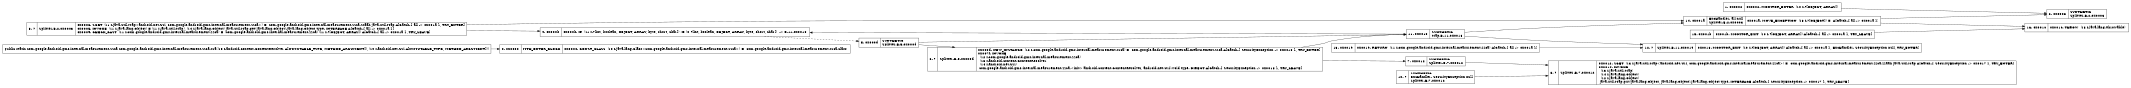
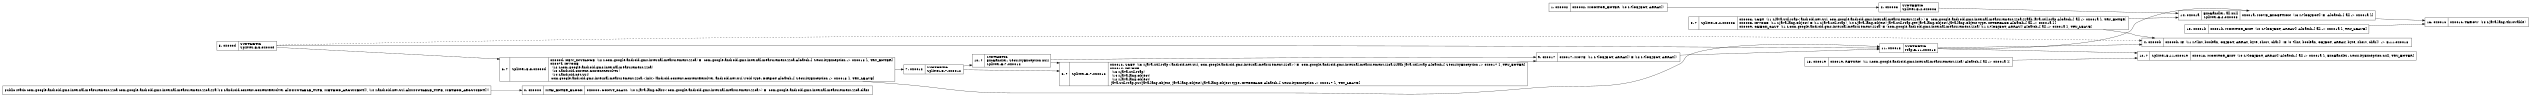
  digraph {
    rankdir=LR
    node [shape=record]
    n1 [label="{0\:\ 0x0000|MTH_ENTER_BLOCK\l|0x0000: CONST_CLASS  (r0 I:java.lang.Class\<com.google.android.gms.internal.measurement.zzca\>) =  com.google.android.gms.internal.measurement.zzca.class \l}"]
    n2 [label="{1\:\ 0x0002|0x0002: MONITOR_ENTER  (r0 I:?[OBJECT, ARRAY]) \l}"]
    n3 [label="{2\:\ 0x0003|SYNTHETIC\lSplitter:B:2:0x0003\l}"]
    n4 [label="{14\:\ 0x001a|ExcHandler: all null\lSplitter:B:2:0x0003\l|0x001a: MOVE_EXCEPTION  (r3 I:?[OBJECT]) =  A[Catch:\{ all \-\> 0x001a \}]\l}"]
    n5 [label="{3\:\ ?|Splitter:B:2:0x0003\l|0x0003: SGET  (r1 I:java.util.Map\<android.net.Uri, com.google.android.gms.internal.measurement.zzca\>) =  com.google.android.gms.internal.measurement.zzca.zzaah java.util.Map A[Catch:\{ all \-\> 0x001a \}, TRY_ENTER]\l0x0005: INVOKE  (r1 I:java.lang.Object) = (r1 I:java.util.Map), (r4 I:java.lang.Object) java.util.Map.get(java.lang.Object):java.lang.Object type: INTERFACE A[Catch:\{ all \-\> 0x001a \}]\l0x0009: CHECK_CAST  (r1 I:com.google.android.gms.internal.measurement.zzca) = (com.google.android.gms.internal.measurement.zzca) (r1 I:?[OBJECT, ARRAY]) A[Catch:\{ all \-\> 0x001a \}, TRY_LEAVE]\l}"]
    n6 [label="{4\:\ 0x000b|0x000b: IF  (r1 I:?[int, boolean, OBJECT, ARRAY, byte, short, char]) != (0 ?[int, boolean, OBJECT, ARRAY, byte, short, char])  \-\> B:11:0x0018 \l}"]
    n7 [label="{16\:\ 0x001c|0x001c: THROW  (r3 I:java.lang.Throwable) \l}"]
    n8 [label="{5\:\ 0x000d|SYNTHETIC\lSplitter:B:5:0x000d\l}"]
    n9 [label="{11\:\ 0x0018|SYNTHETIC\lMap:B:11:0x0018\l}"]
    n10 [label="{6\:\ ?|Splitter:B:5:0x000d\l|0x000d: NEW_INSTANCE  (r2 I:com.google.android.gms.internal.measurement.zzca) =  com.google.android.gms.internal.measurement.zzca A[Catch:\{ SecurityException \-\> 0x0018 \}, TRY_ENTER]\l0x007f: INVOKE  \l  (r2 I:com.google.android.gms.internal.measurement.zzca)\l  (r3 I:android.content.ContentResolver)\l  (r4 I:android.net.Uri)\l com.google.android.gms.internal.measurement.zzca.\<init\>(android.content.ContentResolver, android.net.Uri):void type: DIRECT A[Catch:\{ SecurityException \-\> 0x0018 \}, TRY_LEAVE]\l}"]
    n11 [label="{12\:\ ?|Splitter:B:11:0x0019\l|0x0018: MONITOR_EXIT  (r0 I:?[OBJECT, ARRAY]) A[Catch:\{ all \-\> 0x001a \}, ExcHandler: SecurityException null, TRY_ENTER]\l}"]
    n12 [label="{7\:\ 0x0012|SYNTHETIC\lSplitter:B:7:0x0012\l}"]
    n13 [label="{8\:\ ?|Splitter:B:7:0x0012\l|0x0012: SGET  (r3 I:java.util.Map\<android.net.Uri, com.google.android.gms.internal.measurement.zzca\>) =  com.google.android.gms.internal.measurement.zzca.zzaah java.util.Map A[Catch:\{ SecurityException \-\> 0x0017 \}, TRY_ENTER]\l0x0014: INVOKE  \l  (r3 I:java.util.Map)\l  (r4 I:java.lang.Object)\l  (r2 I:java.lang.Object)\l java.util.Map.put(java.lang.Object, java.lang.Object):java.lang.Object type: INTERFACE A[Catch:\{ SecurityException \-\> 0x0017 \}, TRY_LEAVE]\l}"]
    n14 [label="{10\:\ ?|SYNTHETIC\lExcHandler: SecurityException null\lSplitter:B:7:0x0012\l}"]
+   n15 [label="{9\:\ 0x0017|0x0017: MOVE  (r1 I:?[OBJECT, ARRAY]) = (r2 I:?[OBJECT, ARRAY]) \l}"]
    n16 [label="{13\:\ 0x0019|0x0019: RETURN  (r1 I:com.google.android.gms.internal.measurement.zzca) A[Catch:\{ all \-\> 0x001a \}]\l}"]
    n17 [label="{15\:\ 0x001b|0x001b: MONITOR_EXIT  (r0 I:?[OBJECT, ARRAY]) A[Catch:\{ all \-\> 0x001a \}, TRY_LEAVE]\l}"]
    n18 [label="{public static com.google.android.gms.internal.measurement.zzca com.google.android.gms.internal.measurement.zzca.zza((r3 I:android.content.ContentResolver A[IMMUTABLE_TYPE, METHOD_ARGUMENT]), (r4 I:android.net.Uri A[IMMUTABLE_TYPE, METHOD_ARGUMENT])) }"]
    n2 -> n3
-   n4 -> n3
+   n3 -> n4
    n4 -> n7
    n5 -> n4
    n5 -> n6
-   n6 -> n8 [style=dashed]
+   n8 -> n6 [style=dashed]
    n8 -> n9
    n8 -> n10
    n9 -> n4
    n9 -> n6
    n9 -> n11
    n10 -> n9
    n10 -> n12
    n12 -> n13
+   n12 -> n14
+   n13 -> n15
    n14 -> n13
+   n14 -> n15
+   n15 -> n9
    n16 -> n11
    n17 -> n7
    n18 -> n1
  }
